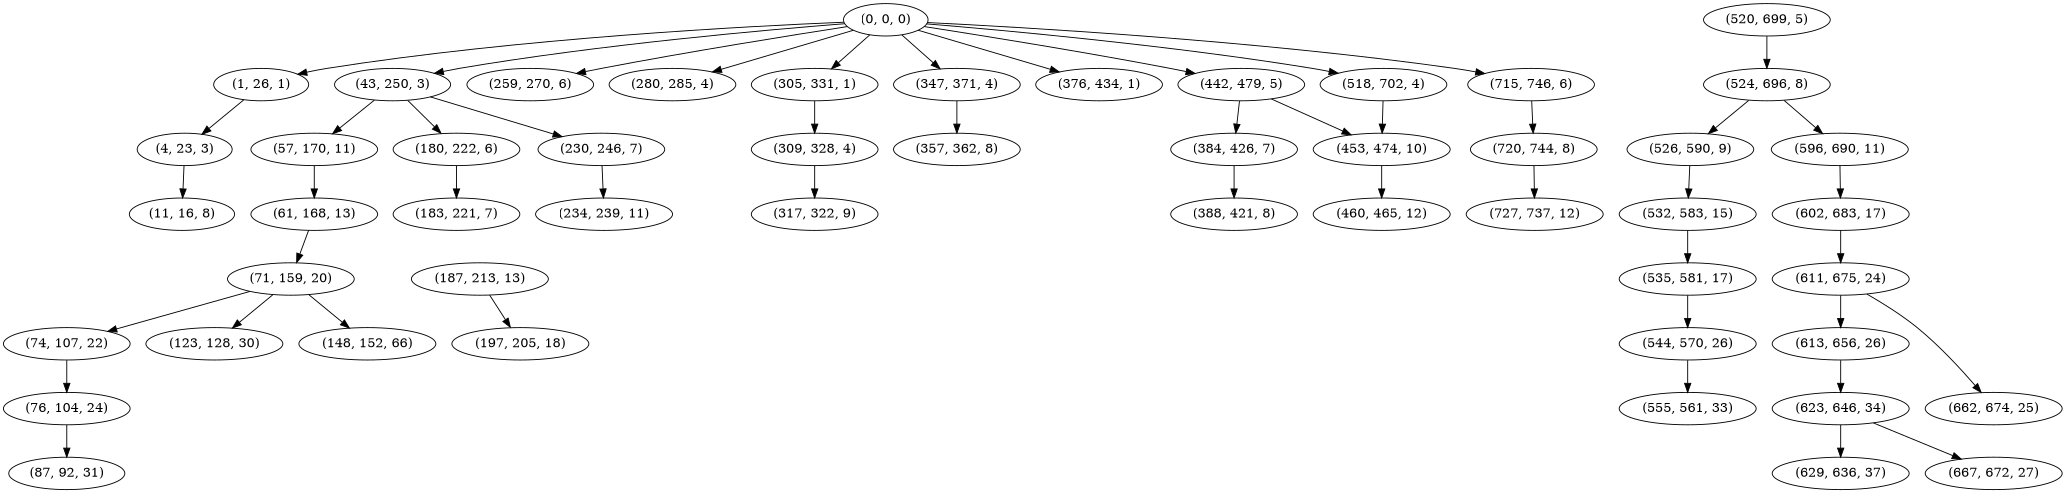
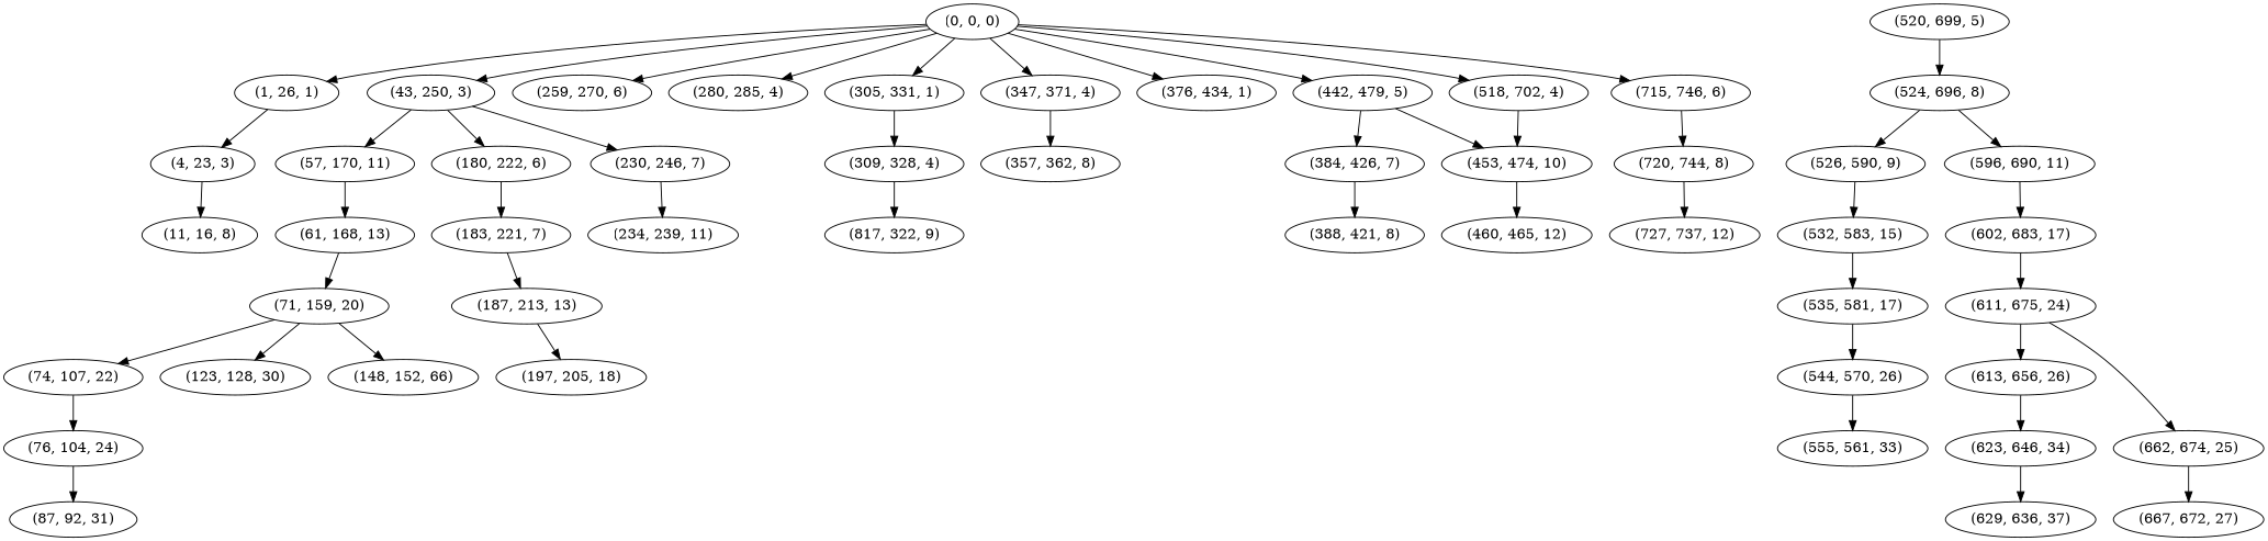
  digraph {
    "(0, 0, 0)"
    "(1, 26, 1)"
    "(43, 250, 3)"
    "(259, 270, 6)"
    "(280, 285, 4)"
    "(305, 331, 1)"
    "(347, 371, 4)"
    "(376, 434, 1)"
    "(442, 479, 5)"
    "(518, 702, 4)"
    "(715, 746, 6)"
    "(4, 23, 3)"
    "(57, 170, 11)"
    "(180, 222, 6)"
    "(230, 246, 7)"
    "(309, 328, 4)"
    "(357, 362, 8)"
    "(384, 426, 7)"
    "(453, 474, 10)"
    "(720, 744, 8)"
    "(11, 16, 8)"
    "(61, 168, 13)"
    "(183, 221, 7)"
    "(234, 239, 11)"
    "(71, 159, 20)"
    "(74, 107, 22)"
    "(123, 128, 30)"
    n28 [label="(148, 152, 66)"]
    "(76, 104, 24)"
    "(87, 92, 31)"
    n31 [label="(187, 213, 13)"]
    "(197, 205, 18)"
-   "(317, 322, 9)"
+   "(317, 322, 9)" [label="(817, 322, 9)"]
    "(388, 421, 8)"
    "(460, 465, 12)"
    "(520, 699, 5)"
    "(524, 696, 8)"
    "(526, 590, 9)"
    "(596, 690, 11)"
    "(532, 583, 15)"
    "(602, 683, 17)"
    "(535, 581, 17)"
    "(544, 570, 26)"
    "(555, 561, 33)"
    "(611, 675, 24)"
    "(613, 656, 26)"
    "(662, 674, 25)"
    "(623, 646, 34)"
    "(667, 672, 27)"
    "(629, 636, 37)"
    "(727, 737, 12)"
    "(0, 0, 0)" -> "(1, 26, 1)"
    "(0, 0, 0)" -> "(43, 250, 3)"
    "(0, 0, 0)" -> "(259, 270, 6)"
    "(0, 0, 0)" -> "(280, 285, 4)"
    "(0, 0, 0)" -> "(305, 331, 1)"
    "(0, 0, 0)" -> "(347, 371, 4)"
    "(0, 0, 0)" -> "(376, 434, 1)"
    "(0, 0, 0)" -> "(442, 479, 5)"
    "(0, 0, 0)" -> "(518, 702, 4)"
    "(0, 0, 0)" -> "(715, 746, 6)"
    "(1, 26, 1)" -> "(4, 23, 3)"
    "(43, 250, 3)" -> "(57, 170, 11)"
    "(43, 250, 3)" -> "(180, 222, 6)"
    "(43, 250, 3)" -> "(230, 246, 7)"
    "(305, 331, 1)" -> "(309, 328, 4)"
    "(347, 371, 4)" -> "(357, 362, 8)"
    "(442, 479, 5)" -> "(384, 426, 7)"
    "(442, 479, 5)" -> "(453, 474, 10)"
    "(518, 702, 4)" -> "(453, 474, 10)"
    "(715, 746, 6)" -> "(720, 744, 8)"
    "(4, 23, 3)" -> "(11, 16, 8)"
    "(57, 170, 11)" -> "(61, 168, 13)"
    "(180, 222, 6)" -> "(183, 221, 7)"
    "(230, 246, 7)" -> "(234, 239, 11)"
    "(309, 328, 4)" -> "(317, 322, 9)"
    "(384, 426, 7)" -> "(388, 421, 8)"
    "(453, 474, 10)" -> "(460, 465, 12)"
    "(720, 744, 8)" -> "(727, 737, 12)"
    "(61, 168, 13)" -> "(71, 159, 20)"
+   "(183, 221, 7)" -> n31
    "(71, 159, 20)" -> "(74, 107, 22)"
    "(71, 159, 20)" -> "(123, 128, 30)"
    "(71, 159, 20)" -> n28
    "(74, 107, 22)" -> "(76, 104, 24)"
    "(76, 104, 24)" -> "(87, 92, 31)"
    n31 -> "(197, 205, 18)"
    "(520, 699, 5)" -> "(524, 696, 8)"
    "(524, 696, 8)" -> "(526, 590, 9)"
    "(524, 696, 8)" -> "(596, 690, 11)"
    "(526, 590, 9)" -> "(532, 583, 15)"
    "(596, 690, 11)" -> "(602, 683, 17)"
    "(532, 583, 15)" -> "(535, 581, 17)"
    "(602, 683, 17)" -> "(611, 675, 24)"
    "(535, 581, 17)" -> "(544, 570, 26)"
    "(544, 570, 26)" -> "(555, 561, 33)"
    "(611, 675, 24)" -> "(613, 656, 26)"
    "(611, 675, 24)" -> "(662, 674, 25)"
    "(613, 656, 26)" -> "(623, 646, 34)"
-   "(623, 646, 34)" -> "(667, 672, 27)"
+   "(662, 674, 25)" -> "(667, 672, 27)"
    "(623, 646, 34)" -> "(629, 636, 37)"
  }
